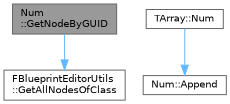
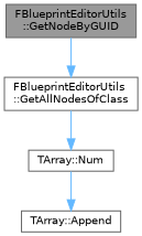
  digraph {
    rankdir=TB
    node [color=grey40 fillcolor=white fontname=Helvetica fontsize=10 shape=box style=filled]
    edge [color=steelblue1 fontname=Helvetica fontsize=10 labelfontname=Helvetica labelfontsize=10 style=solid]
-   n1 [color=gray40 fillcolor=grey60 fontcolor=black height=0.2 label="Num\l::GetNodeByGUID" width=0.4]
+   n1 [color=gray40 fillcolor=grey60 fontcolor=black height=0.2 label="FBlueprintEditorUtils\l::GetNodeByGUID" width=0.4]
    n2 [height=0.2 label="FBlueprintEditorUtils\l::GetAllNodesOfClass" width=0.4]
    n3 [height=0.2 label="TArray::Num" width=0.4]
-   n4 [height=0.2 label="Num::Append" width=0.4]
+   n4 [height=0.2 label="TArray::Append" width=0.4]
    n1 -> n2
+   n2 -> n3
    n3 -> n4
  }
